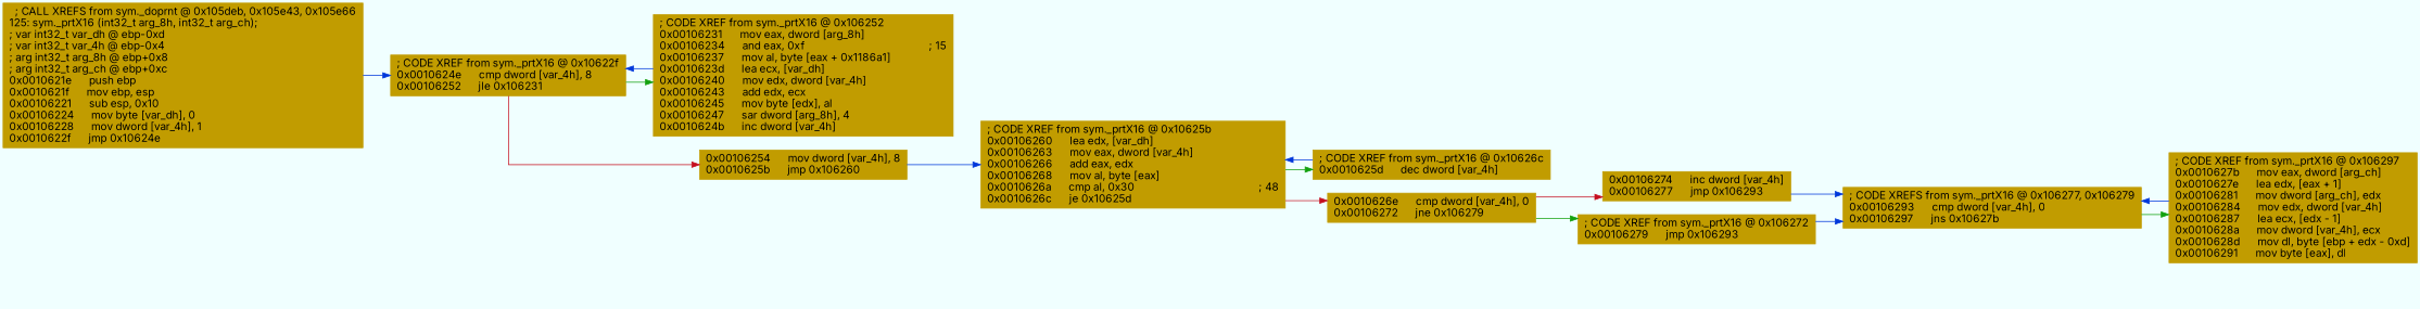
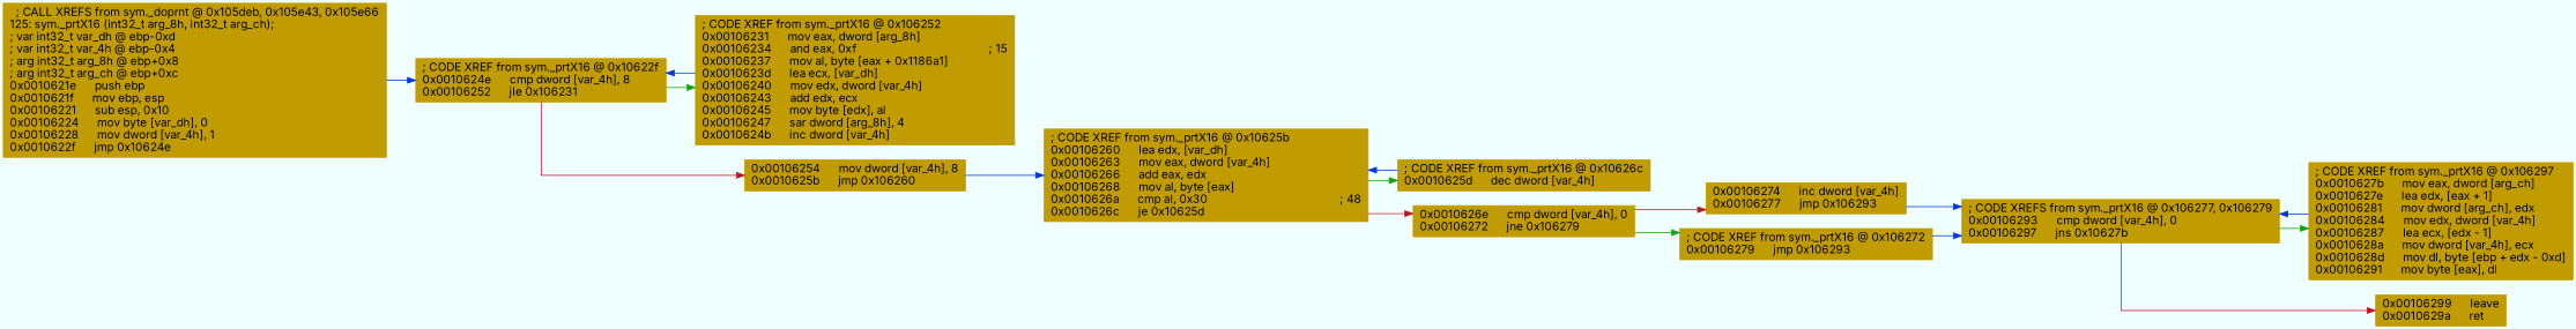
  digraph {
    bgcolor=azure
    fontname=Inter
    fontsize=8
    splines=ortho
    rankdir=LR
    node [color="#c19c00" fillcolor="#c19c00" fontname=Inter shape=box style=filled]
    edge [arrowhead=normal color="#0037da" fontname=Inter]
    n1 [label="  ; CALL XREFS from sym._doprnt @ 0x105deb, 0x105e43, 0x105e66\l125: sym._prtX16 (int32_t arg_8h, int32_t arg_ch);\l; var int32_t var_dh @ ebp-0xd\l; var int32_t var_4h @ ebp-0x4\l; arg int32_t arg_8h @ ebp+0x8\l; arg int32_t arg_ch @ ebp+0xc\l0x0010621e      push ebp\l0x0010621f      mov ebp, esp\l0x00106221      sub esp, 0x10\l0x00106224      mov byte [var_dh], 0\l0x00106228      mov dword [var_4h], 1\l0x0010622f      jmp 0x10624e\l"]
    n2 [label="; CODE XREF from sym._prtX16 @ 0x10622f\l0x0010624e      cmp dword [var_4h], 8\l0x00106252      jle 0x106231\l"]
    n3 [label="; CODE XREF from sym._prtX16 @ 0x106252\l0x00106231      mov eax, dword [arg_8h]\l0x00106234      and eax, 0xf                                           ; 15\l0x00106237      mov al, byte [eax + 0x1186a1]\l0x0010623d      lea ecx, [var_dh]\l0x00106240      mov edx, dword [var_4h]\l0x00106243      add edx, ecx\l0x00106245      mov byte [edx], al\l0x00106247      sar dword [arg_8h], 4\l0x0010624b      inc dword [var_4h]\l"]
    n4 [label="0x00106254      mov dword [var_4h], 8\l0x0010625b      jmp 0x106260\l"]
    n5 [label="; CODE XREF from sym._prtX16 @ 0x10625b\l0x00106260      lea edx, [var_dh]\l0x00106263      mov eax, dword [var_4h]\l0x00106266      add eax, edx\l0x00106268      mov al, byte [eax]\l0x0010626a      cmp al, 0x30                                           ; 48\l0x0010626c      je 0x10625d\l"]
    n6 [label="; CODE XREF from sym._prtX16 @ 0x10626c\l0x0010625d      dec dword [var_4h]\l"]
    n7 [label="0x0010626e      cmp dword [var_4h], 0\l0x00106272      jne 0x106279\l"]
    n8 [label="0x00106274      inc dword [var_4h]\l0x00106277      jmp 0x106293\l"]
    n9 [label="; CODE XREF from sym._prtX16 @ 0x106272\l0x00106279      jmp 0x106293\l"]
    n10 [label="; CODE XREFS from sym._prtX16 @ 0x106277, 0x106279\l0x00106293      cmp dword [var_4h], 0\l0x00106297      jns 0x10627b\l"]
    n11 [label="; CODE XREF from sym._prtX16 @ 0x106297\l0x0010627b      mov eax, dword [arg_ch]\l0x0010627e      lea edx, [eax + 1]\l0x00106281      mov dword [arg_ch], edx\l0x00106284      mov edx, dword [var_4h]\l0x00106287      lea ecx, [edx - 1]\l0x0010628a      mov dword [var_4h], ecx\l0x0010628d      mov dl, byte [ebp + edx - 0xd]\l0x00106291      mov byte [eax], dl\l"]
+   n12 [label="0x00106299      leave\l0x0010629a      ret\l"]
    n1 -> n2
    n2 -> n3 [color="#13a10e"]
    n2 -> n4 [color="#c50f1f"]
    n3 -> n2
    n4 -> n5
    n5 -> n6 [color="#13a10e"]
    n5 -> n7 [color="#c50f1f"]
    n6 -> n5
    n7 -> n8 [color="#c50f1f"]
    n7 -> n9 [color="#13a10e"]
    n8 -> n10
    n9 -> n10
    n10 -> n11 [color="#13a10e"]
+   n10 -> n12 [color="#c50f1f"]
    n11 -> n10
  }
